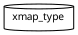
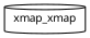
  digraph {
    rankdir=TB
    fontname="Noto Sans"
-   n1 [color=black fillcolor=white fontname="Noto Sans" fontsize=10 height=0.2 label=xmap_type shape=cylinder style=filled width=0.4]
+   n1 [color=black fillcolor=white fontname="Noto Sans" fontsize=10 height=0.2 label=xmap_xmap shape=cylinder style=filled width=0.4]
  }
